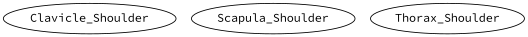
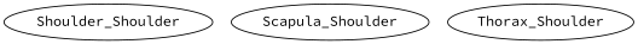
  digraph {
    fontname="Source Code Pro"
    node [fontname="Source Code Pro"]
-   Clavicle_Shoulder
+   Clavicle_Shoulder [label=Shoulder_Shoulder]
    Scapula_Shoulder
    Thorax_Shoulder
  }
